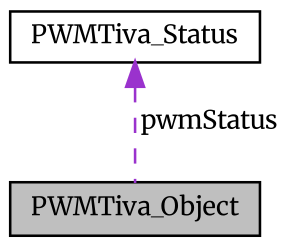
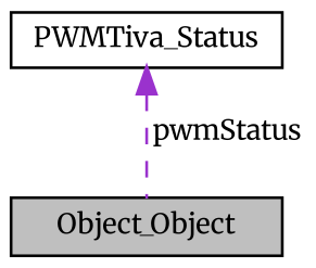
  digraph {
    fontname=Merriweather
    node [color=black fontname=Merriweather fontsize=10 shape=record style=filled]
-   n1 [fillcolor=grey75 fontcolor=black height=0.2 label=PWMTiva_Object width=0.4]
+   n1 [fillcolor=grey75 fontcolor=black height=0.2 label=Object_Object width=0.4]
    n2 [fillcolor=white height=0.2 label=PWMTiva_Status width=0.4]
    n2 -> n1 [color=darkorchid3 dir=back fontname=Merriweather fontsize=10 label=" pwmStatus" labelfontname=Helvetica labelfontsize=10 style=dashed]
  }
